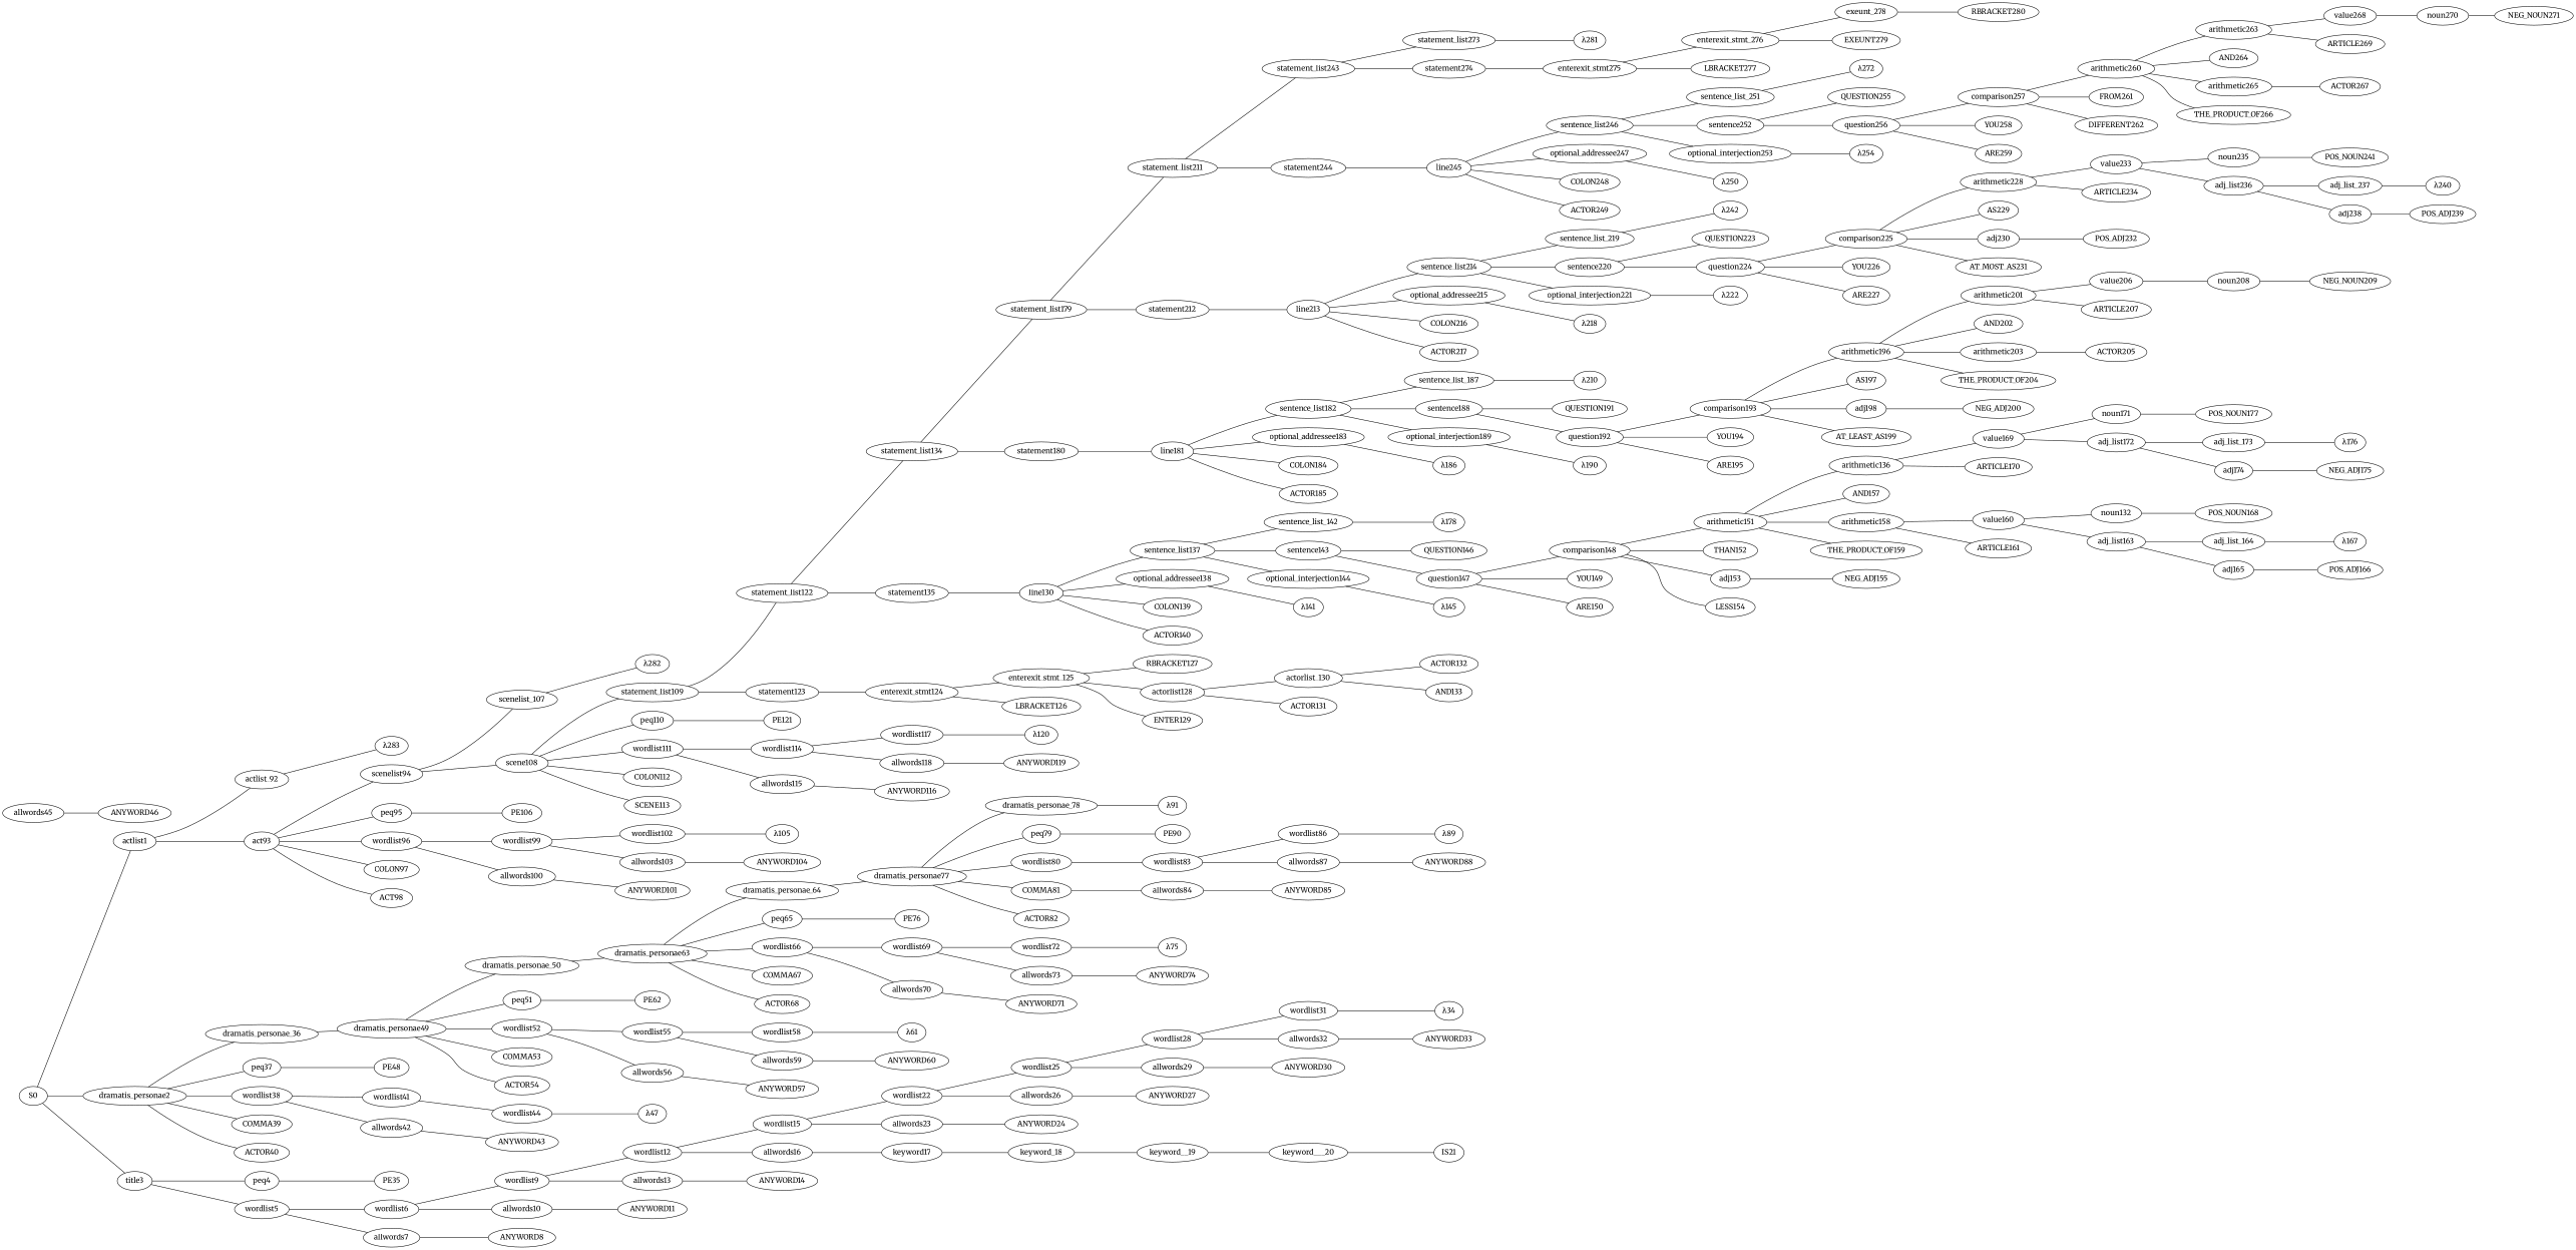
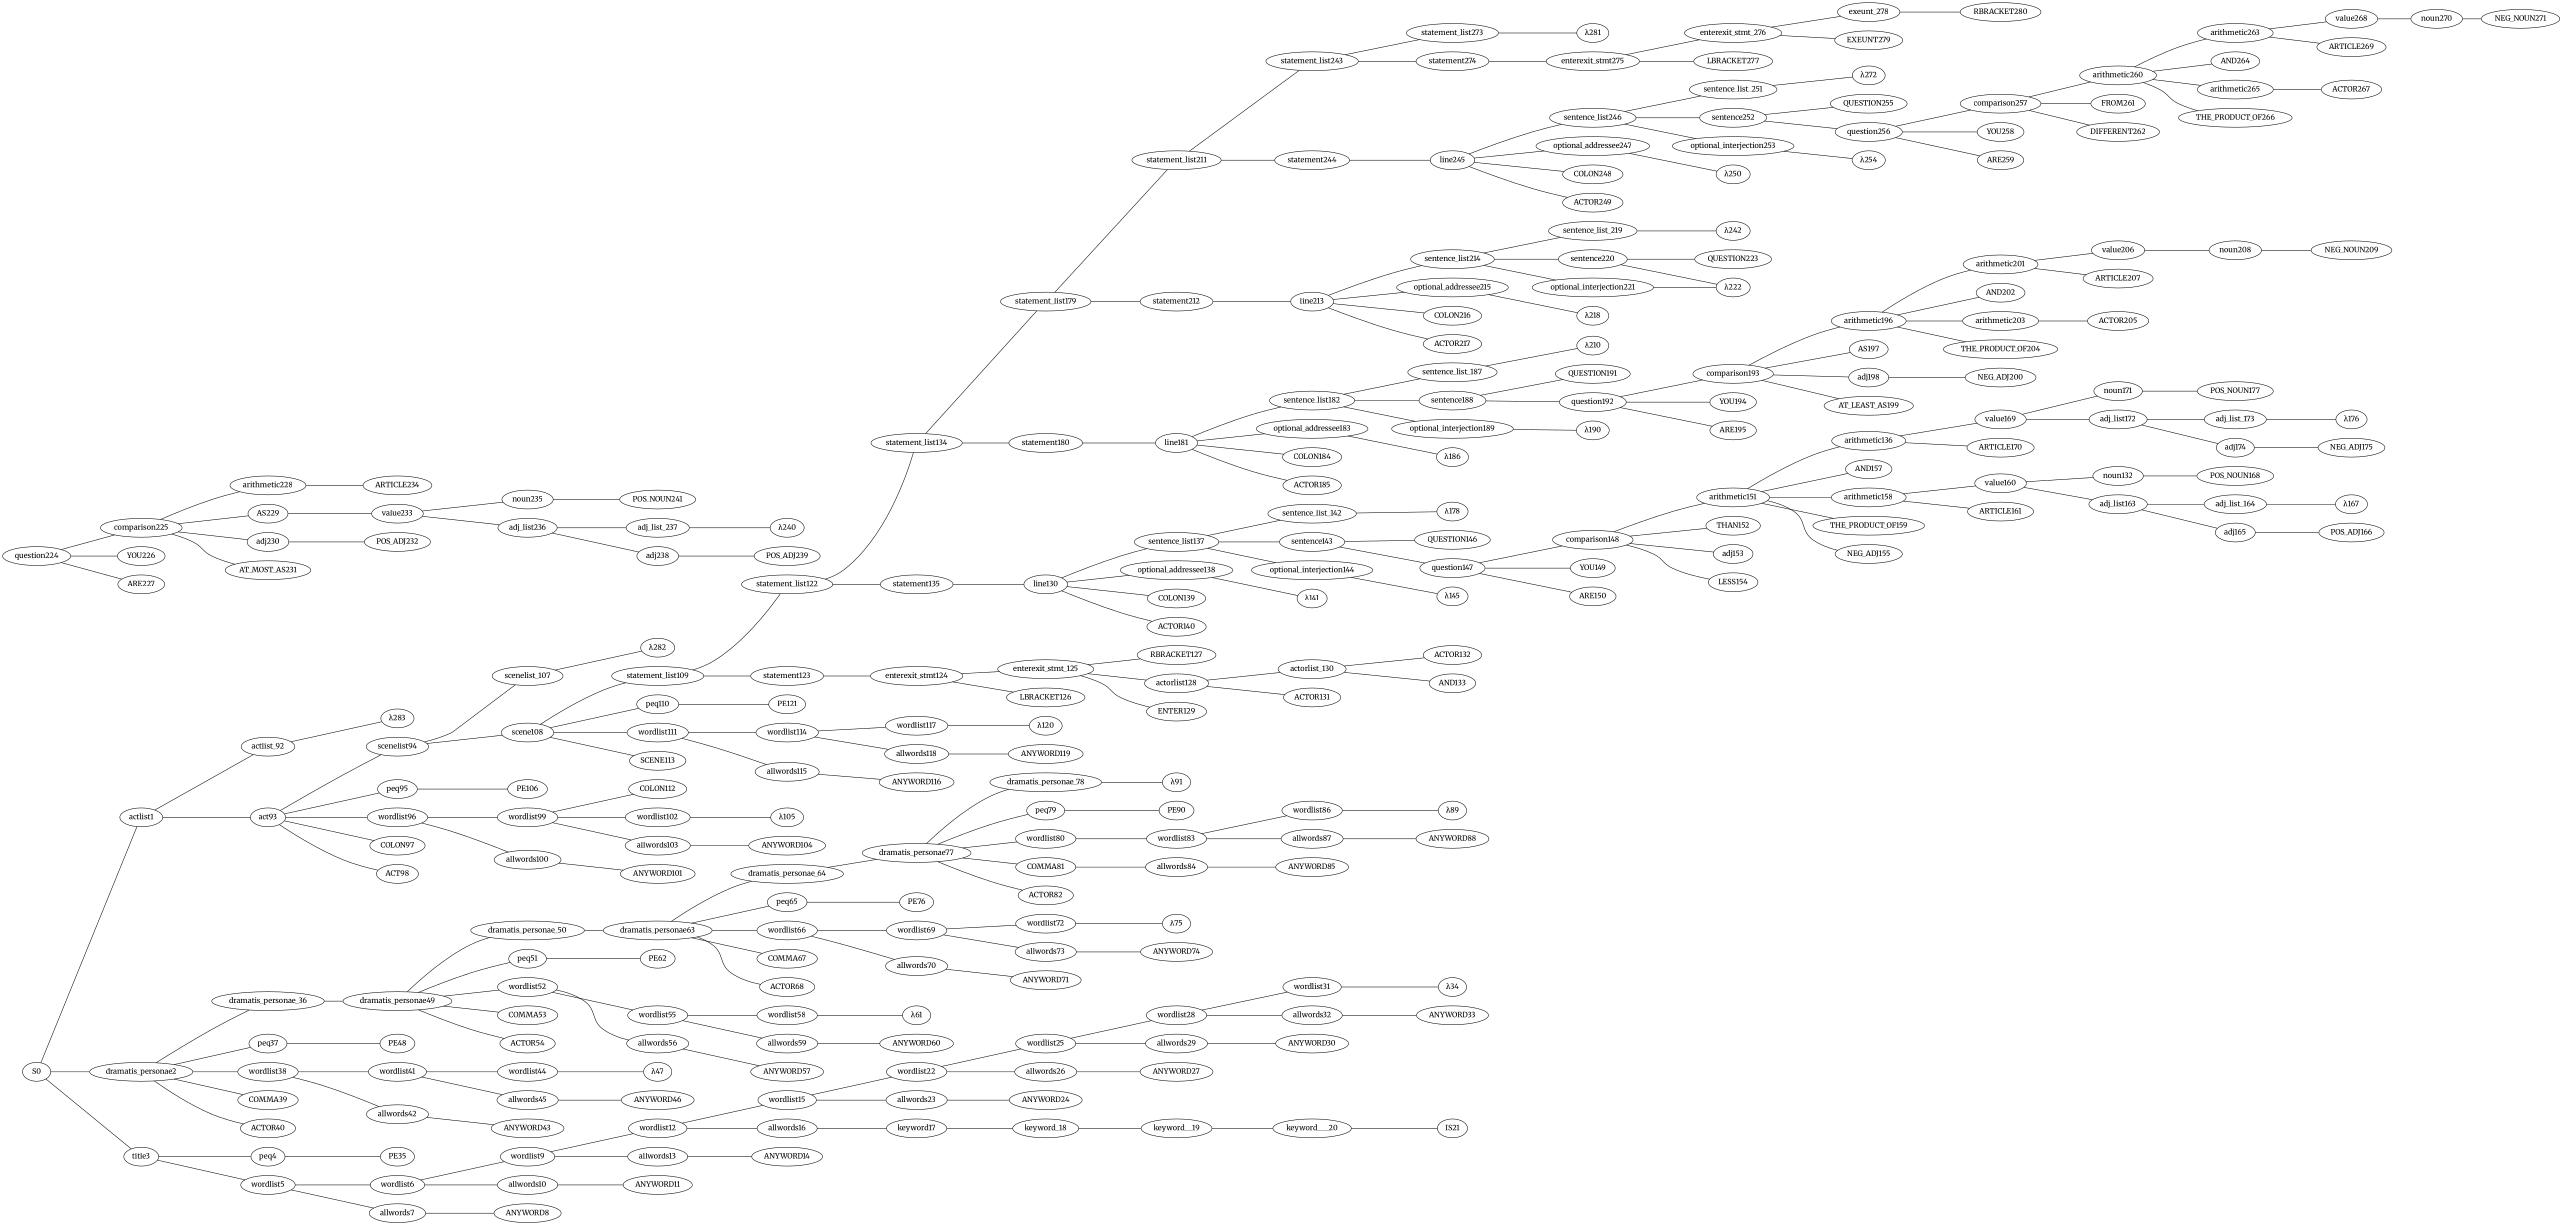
  strict graph {
    fontname=Merriweather
    rankdir=LR
    node [fontname=Merriweather]
    edge [fontname=Merriweather]
    S0
    actlist1
    dramatis_personae2
    title3
    actlist_92
    act93
    dramatis_personae_36
    peq37
    wordlist38
    COMMA39
    ACTOR40
    peq4
    wordlist5
    "λ283"
    scenelist94
    peq95
    wordlist96
    COLON97
    ACT98
    dramatis_personae49
    PE48
    wordlist41
    allwords42
    PE35
    wordlist6
    allwords7
    wordlist9
    allwords10
    ANYWORD8
    wordlist12
    allwords13
    ANYWORD11
    wordlist15
    allwords16
    ANYWORD14
    wordlist22
    allwords23
    keyword17
    wordlist25
    allwords26
    ANYWORD24
    keyword_18
    keyword__19
    keyword___20
    IS21
    wordlist28
    allwords29
    ANYWORD27
    wordlist31
    allwords32
    ANYWORD30
    "λ34"
    ANYWORD33
    dramatis_personae_50
    peq51
    wordlist52
    COMMA53
    ACTOR54
    wordlist44
    allwords45
    ANYWORD43
    "λ47"
    ANYWORD46
    dramatis_personae63
    PE62
    wordlist55
    allwords56
    dramatis_personae_64
    peq65
    wordlist66
    COMMA67
    ACTOR68
    wordlist58
    allwords59
    ANYWORD57
    "λ61"
    ANYWORD60
    dramatis_personae77
    PE76
    wordlist69
    allwords70
    dramatis_personae_78
    peq79
    wordlist80
    COMMA81
    ACTOR82
    wordlist72
    allwords73
    ANYWORD71
    "λ75"
    ANYWORD74
    "λ91"
    PE90
    wordlist83
    allwords84
    wordlist86
    allwords87
    ANYWORD85
    "λ89"
    ANYWORD88
    scenelist_107
    scene108
    PE106
    wordlist99
    allwords100
    "λ282"
    statement_list109
    peq110
    wordlist111
    COLON112
    SCENE113
    wordlist102
    allwords103
    ANYWORD101
    "λ105"
    ANYWORD104
    statement_list122
    statement123
    PE121
    wordlist114
    allwords115
    statement_list134
    statement135
    enterexit_stmt124
    wordlist117
    allwords118
    ANYWORD116
    "λ120"
    ANYWORD119
    statement_list179
    statement180
    n132 [label=line130]
    enterexit_stmt_125
    LBRACKET126
    RBRACKET127
    actorlist128
    ENTER129
    actorlist_130
    ACTOR131
    ACTOR132
    AND133
    statement_list211
    statement212
    line181
    sentence_list137
    optional_addressee138
    COLON139
    ACTOR140
    sentence_list_142
    sentence143
    optional_interjection144
    "λ141"
    "λ178"
    QUESTION146
    question147
    "λ145"
    comparison148
    YOU149
    ARE150
    arithmetic151
    THAN152
    adj153
    LESS154
    n164 [label=arithmetic136]
    AND157
    arithmetic158
    THE_PRODUCT_OF159
    NEG_ADJ155
    value169
    ARTICLE170
    value160
    ARTICLE161
    noun171
    adj_list172
    n175 [label=noun132]
    adj_list163
    POS_NOUN168
    adj_list_164
    adj165
    "λ167"
    POS_ADJ166
    POS_NOUN177
    adj_list_173
    adj174
    "λ176"
    NEG_ADJ175
    statement_list243
    statement244
    line213
    sentence_list182
    optional_addressee183
    COLON184
    ACTOR185
    sentence_list_187
    sentence188
    optional_interjection189
    "λ186"
    "λ210"
    QUESTION191
    question192
    "λ190"
    comparison193
    YOU194
    ARE195
    arithmetic196
    AS197
    adj198
    AT_LEAST_AS199
    arithmetic201
    AND202
    arithmetic203
    THE_PRODUCT_OF204
    NEG_ADJ200
    value206
    ARTICLE207
    ACTOR205
    noun208
    NEG_NOUN209
    statement_list273
    statement274
    line245
    sentence_list214
    optional_addressee215
    COLON216
    ACTOR217
    sentence_list_219
    sentence220
    optional_interjection221
    "λ218"
    "λ242"
    QUESTION223
    question224
    "λ222"
    comparison225
    YOU226
    ARE227
    arithmetic228
    AS229
    adj230
    AT_MOST_AS231
    value233
    ARTICLE234
    POS_ADJ232
    noun235
    adj_list236
    POS_NOUN241
    adj_list_237
    adj238
    "λ240"
    POS_ADJ239
    "λ281"
    enterexit_stmt275
    sentence_list246
    optional_addressee247
    COLON248
    ACTOR249
    sentence_list_251
    sentence252
    optional_interjection253
    "λ250"
    "λ272"
    QUESTION255
    question256
    "λ254"
    comparison257
    YOU258
    ARE259
    arithmetic260
    FROM261
    DIFFERENT262
    arithmetic263
    AND264
    arithmetic265
    THE_PRODUCT_OF266
    value268
    ARTICLE269
    ACTOR267
    noun270
    NEG_NOUN271
    enterexit_stmt_276
    LBRACKET277
    exeunt_278
    EXEUNT279
    RBRACKET280
    S0 -- actlist1
    S0 -- dramatis_personae2
    S0 -- title3
    actlist1 -- actlist_92
    actlist1 -- act93
    dramatis_personae2 -- dramatis_personae_36
    dramatis_personae2 -- peq37
    dramatis_personae2 -- wordlist38
    dramatis_personae2 -- COMMA39
    dramatis_personae2 -- ACTOR40
    title3 -- peq4
    title3 -- wordlist5
    actlist_92 -- "λ283"
    act93 -- scenelist94
    act93 -- peq95
    act93 -- wordlist96
    act93 -- COLON97
    act93 -- ACT98
    dramatis_personae_36 -- dramatis_personae49
    peq37 -- PE48
    wordlist38 -- wordlist41
    wordlist38 -- allwords42
    peq4 -- PE35
    wordlist5 -- wordlist6
    wordlist5 -- allwords7
    scenelist94 -- scenelist_107
    scenelist94 -- scene108
    peq95 -- PE106
    wordlist96 -- wordlist99
    wordlist96 -- allwords100
    dramatis_personae49 -- dramatis_personae_50
    dramatis_personae49 -- peq51
    dramatis_personae49 -- wordlist52
    dramatis_personae49 -- COMMA53
    dramatis_personae49 -- ACTOR54
    wordlist41 -- wordlist44
+   wordlist41 -- allwords45
    allwords42 -- ANYWORD43
    wordlist6 -- wordlist9
    wordlist6 -- allwords10
    allwords7 -- ANYWORD8
    wordlist9 -- wordlist12
    wordlist9 -- allwords13
    allwords10 -- ANYWORD11
    wordlist12 -- wordlist15
    wordlist12 -- allwords16
    allwords13 -- ANYWORD14
    wordlist15 -- wordlist22
    wordlist15 -- allwords23
    allwords16 -- keyword17
    wordlist22 -- wordlist25
    wordlist22 -- allwords26
    allwords23 -- ANYWORD24
    keyword17 -- keyword_18
    wordlist25 -- wordlist28
    wordlist25 -- allwords29
    allwords26 -- ANYWORD27
    keyword_18 -- keyword__19
    keyword__19 -- keyword___20
    keyword___20 -- IS21
    wordlist28 -- wordlist31
    wordlist28 -- allwords32
    allwords29 -- ANYWORD30
    wordlist31 -- "λ34"
    allwords32 -- ANYWORD33
    dramatis_personae_50 -- dramatis_personae63
    peq51 -- PE62
    wordlist52 -- wordlist55
    wordlist52 -- allwords56
    wordlist44 -- "λ47"
    allwords45 -- ANYWORD46
    dramatis_personae63 -- dramatis_personae_64
    dramatis_personae63 -- peq65
    dramatis_personae63 -- wordlist66
    dramatis_personae63 -- COMMA67
    dramatis_personae63 -- ACTOR68
    wordlist55 -- wordlist58
    wordlist55 -- allwords59
    allwords56 -- ANYWORD57
    dramatis_personae_64 -- dramatis_personae77
    peq65 -- PE76
    wordlist66 -- wordlist69
    wordlist66 -- allwords70
    wordlist58 -- "λ61"
    allwords59 -- ANYWORD60
    dramatis_personae77 -- dramatis_personae_78
    dramatis_personae77 -- peq79
    dramatis_personae77 -- wordlist80
    dramatis_personae77 -- COMMA81
    dramatis_personae77 -- ACTOR82
    wordlist69 -- wordlist72
    wordlist69 -- allwords73
    allwords70 -- ANYWORD71
    dramatis_personae_78 -- "λ91"
    peq79 -- PE90
    wordlist80 -- wordlist83
    COMMA81 -- allwords84
    wordlist72 -- "λ75"
    allwords73 -- ANYWORD74
    wordlist83 -- wordlist86
    wordlist83 -- allwords87
    allwords84 -- ANYWORD85
    wordlist86 -- "λ89"
    allwords87 -- ANYWORD88
    scenelist_107 -- "λ282"
    scene108 -- statement_list109
    scene108 -- peq110
    scene108 -- wordlist111
-   scene108 -- COLON112
+   wordlist99 -- COLON112
    scene108 -- SCENE113
    wordlist99 -- wordlist102
    wordlist99 -- allwords103
    allwords100 -- ANYWORD101
    statement_list109 -- statement_list122
    statement_list109 -- statement123
    peq110 -- PE121
    wordlist111 -- wordlist114
    wordlist111 -- allwords115
    wordlist102 -- "λ105"
    allwords103 -- ANYWORD104
    statement_list122 -- statement_list134
    statement_list122 -- statement135
    statement123 -- enterexit_stmt124
    wordlist114 -- wordlist117
    wordlist114 -- allwords118
    allwords115 -- ANYWORD116
    statement_list134 -- statement_list179
    statement_list134 -- statement180
    statement135 -- n132
    enterexit_stmt124 -- enterexit_stmt_125
    enterexit_stmt124 -- LBRACKET126
    wordlist117 -- "λ120"
    allwords118 -- ANYWORD119
    statement_list179 -- statement_list211
    statement_list179 -- statement212
    statement180 -- line181
    n132 -- sentence_list137
    n132 -- optional_addressee138
    n132 -- COLON139
    n132 -- ACTOR140
    enterexit_stmt_125 -- RBRACKET127
    enterexit_stmt_125 -- actorlist128
    enterexit_stmt_125 -- ENTER129
    actorlist128 -- actorlist_130
    actorlist128 -- ACTOR131
    actorlist_130 -- ACTOR132
    actorlist_130 -- AND133
    statement_list211 -- statement_list243
    statement_list211 -- statement244
    statement212 -- line213
    line181 -- sentence_list182
    line181 -- optional_addressee183
    line181 -- COLON184
    line181 -- ACTOR185
    sentence_list137 -- sentence_list_142
    sentence_list137 -- sentence143
    sentence_list137 -- optional_interjection144
    optional_addressee138 -- "λ141"
    sentence_list_142 -- "λ178"
    sentence143 -- QUESTION146
    sentence143 -- question147
    optional_interjection144 -- "λ145"
    question147 -- comparison148
    question147 -- YOU149
    question147 -- ARE150
    comparison148 -- arithmetic151
    comparison148 -- THAN152
    comparison148 -- adj153
    comparison148 -- LESS154
    arithmetic151 -- n164
    arithmetic151 -- AND157
    arithmetic151 -- arithmetic158
    arithmetic151 -- THE_PRODUCT_OF159
-   adj153 -- NEG_ADJ155
+   arithmetic151 -- NEG_ADJ155
    n164 -- value169
    n164 -- ARTICLE170
    arithmetic158 -- value160
    arithmetic158 -- ARTICLE161
    value169 -- noun171
    value169 -- adj_list172
    value160 -- n175
    value160 -- adj_list163
    noun171 -- POS_NOUN177
    adj_list172 -- adj_list_173
    adj_list172 -- adj174
    n175 -- POS_NOUN168
    adj_list163 -- adj_list_164
    adj_list163 -- adj165
    adj_list_164 -- "λ167"
    adj165 -- POS_ADJ166
    adj_list_173 -- "λ176"
    adj174 -- NEG_ADJ175
    statement_list243 -- statement_list273
    statement_list243 -- statement274
    statement244 -- line245
    line213 -- sentence_list214
    line213 -- optional_addressee215
    line213 -- COLON216
    line213 -- ACTOR217
    sentence_list182 -- sentence_list_187
    sentence_list182 -- sentence188
    sentence_list182 -- optional_interjection189
    optional_addressee183 -- "λ186"
    sentence_list_187 -- "λ210"
    sentence188 -- QUESTION191
    sentence188 -- question192
    optional_interjection189 -- "λ190"
    question192 -- comparison193
    question192 -- YOU194
    question192 -- ARE195
    comparison193 -- arithmetic196
    comparison193 -- AS197
    comparison193 -- adj198
    comparison193 -- AT_LEAST_AS199
    arithmetic196 -- arithmetic201
    arithmetic196 -- AND202
    arithmetic196 -- arithmetic203
    arithmetic196 -- THE_PRODUCT_OF204
    adj198 -- NEG_ADJ200
    arithmetic201 -- value206
    arithmetic201 -- ARTICLE207
    arithmetic203 -- ACTOR205
    value206 -- noun208
    noun208 -- NEG_NOUN209
    statement_list273 -- "λ281"
    statement274 -- enterexit_stmt275
    line245 -- sentence_list246
    line245 -- optional_addressee247
    line245 -- COLON248
    line245 -- ACTOR249
    sentence_list214 -- sentence_list_219
    sentence_list214 -- sentence220
    sentence_list214 -- optional_interjection221
    optional_addressee215 -- "λ218"
    sentence_list_219 -- "λ242"
    sentence220 -- QUESTION223
-   sentence220 -- question224
+   sentence220 -- "λ222"
    optional_interjection221 -- "λ222"
    question224 -- comparison225
    question224 -- YOU226
    question224 -- ARE227
    comparison225 -- arithmetic228
    comparison225 -- AS229
    comparison225 -- adj230
    comparison225 -- AT_MOST_AS231
-   arithmetic228 -- value233
+   AS229 -- value233
    arithmetic228 -- ARTICLE234
    adj230 -- POS_ADJ232
    value233 -- noun235
    value233 -- adj_list236
    noun235 -- POS_NOUN241
    adj_list236 -- adj_list_237
    adj_list236 -- adj238
    adj_list_237 -- "λ240"
    adj238 -- POS_ADJ239
    enterexit_stmt275 -- enterexit_stmt_276
    enterexit_stmt275 -- LBRACKET277
    sentence_list246 -- sentence_list_251
    sentence_list246 -- sentence252
    sentence_list246 -- optional_interjection253
    optional_addressee247 -- "λ250"
    sentence_list_251 -- "λ272"
    sentence252 -- QUESTION255
    sentence252 -- question256
    optional_interjection253 -- "λ254"
    question256 -- comparison257
    question256 -- YOU258
    question256 -- ARE259
    comparison257 -- arithmetic260
    comparison257 -- FROM261
    comparison257 -- DIFFERENT262
    arithmetic260 -- arithmetic263
    arithmetic260 -- AND264
    arithmetic260 -- arithmetic265
    arithmetic260 -- THE_PRODUCT_OF266
    arithmetic263 -- value268
    arithmetic263 -- ARTICLE269
    arithmetic265 -- ACTOR267
    value268 -- noun270
    noun270 -- NEG_NOUN271
    enterexit_stmt_276 -- exeunt_278
    enterexit_stmt_276 -- EXEUNT279
    exeunt_278 -- RBRACKET280
  }
